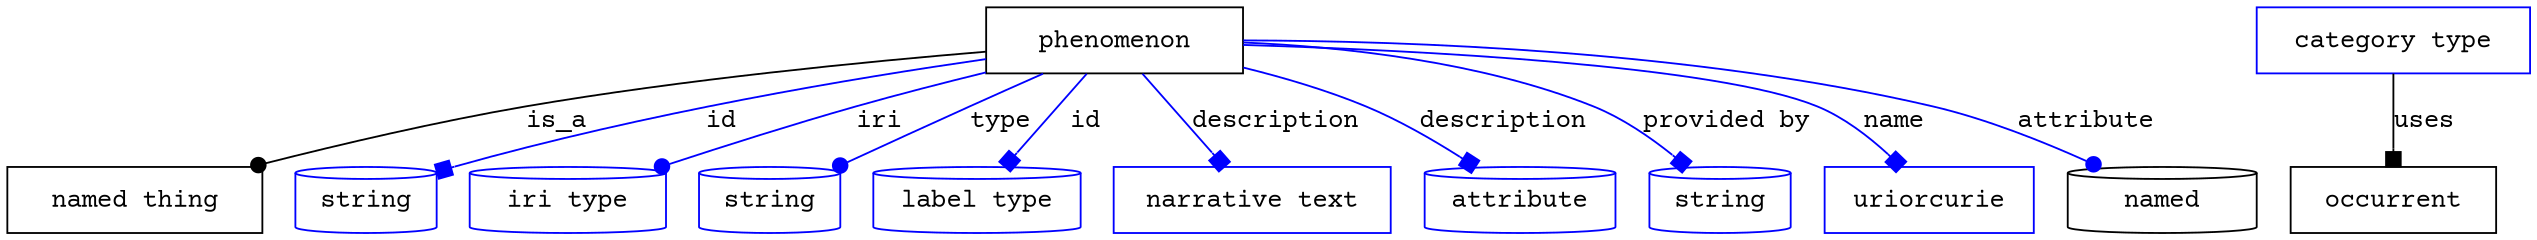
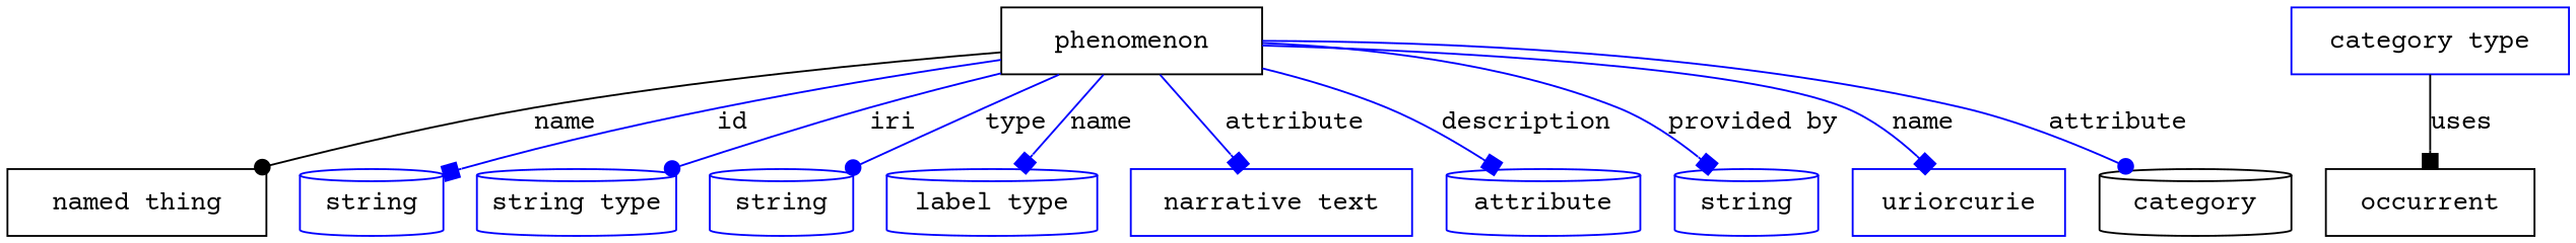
  digraph {
    fontname="Courier Prime"
    node [fontname="Courier Prime" shape=cylinder color=blue]
    edge [arrowhead=box fontname="Courier Prime" color=blue style=solid]
    n1 [height=0.5 label=phenomenon shape=box width=1.9498 color=""]
    "named thing" [height=0.5 shape=box width=1.9318 color=""]
    n3 [height=0.5 label=string width=1.0652]
-   n4 [height=0.5 label="iri type" width=1.2277]
+   n4 [height=0.5 label="string type" width=1.2277]
    n5 [height=0.5 label=string width=1.0652]
    n6 [height=0.5 label="label type" width=1.5707]
    n7 [height=0.5 label="narrative text" shape=box width=2.0943]
    n8 [height=0.5 label=attribute width=1.4443]
    n9 [height=0.5 label=string width=1.0652]
    n10 [height=0.5 label=uriorcurie shape=box width=1.5887]
-   category [height=0.5 width=1.4263 label=named color=""]
+   category [height=0.5 width=1.4263 color=""]
    occurrent [height=0.5 shape=box width=1.5526 color=""]
    n13 [height=0.5 label="category type" shape=box width=2.0762]
-   n1 -> "named thing" [arrowhead=dot label=is_a color="" style=""]
+   n1 -> "named thing" [arrowhead=dot label=name color="" style=""]
    n1 -> n3 [label=id]
    n1 -> n4 [arrowhead=dot label=iri]
    n1 -> n5 [arrowhead=dot label=type]
-   n1 -> n6 [label=id]
-   n1 -> n7 [label=description]
+   n1 -> n6 [label=name]
+   n1 -> n7 [label=attribute]
    n1 -> n8 [label=description]
    n1 -> n9 [label="provided by"]
    n1 -> n10 [label=name]
    n1 -> category [arrowhead=dot label=attribute]
    n13 -> occurrent [label=uses color="" style=""]
  }
